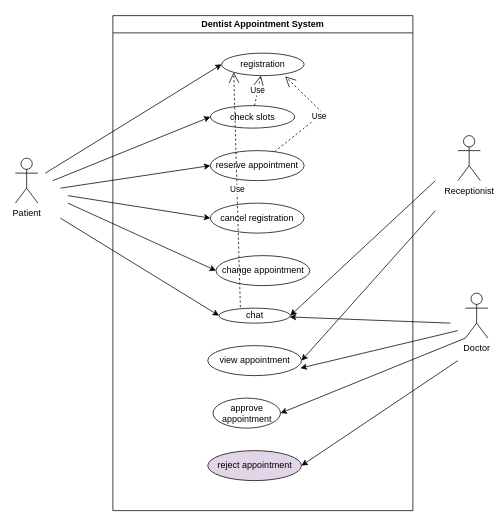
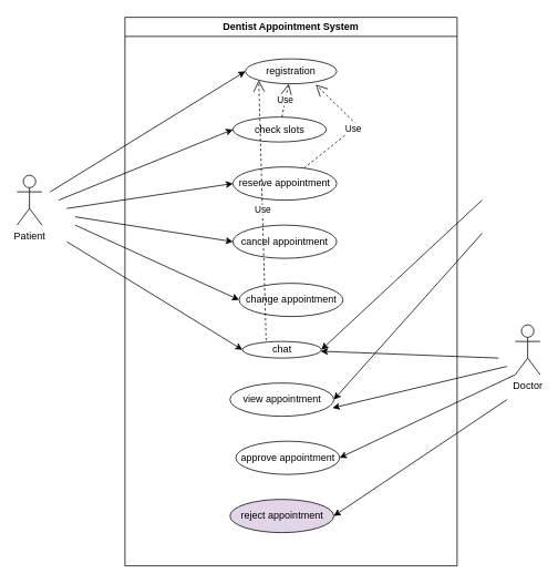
  <mxCell id="0" />
  <mxCell id="1" parent="0" />
  <mxCell id="2" value="Dentist Appointment System" style="swimlane;whiteSpace=wrap;html=1;" vertex="1" parent="1"><mxGeometry x="150" y="20" width="400" height="660" as="geometry" /></mxCell>
  <mxCell id="3" value="registration" style="ellipse;whiteSpace=wrap;html=1;" vertex="1" parent="2"><mxGeometry x="145" y="50" width="110" height="30" as="geometry" /></mxCell>
  <mxCell id="4" value="view appointment" style="ellipse;whiteSpace=wrap;html=1;" vertex="1" parent="2"><mxGeometry x="126.5" y="440" width="125" height="40" as="geometry" /></mxCell>
  <mxCell id="5" value="check slots" style="ellipse;whiteSpace=wrap;html=1;" vertex="1" parent="2"><mxGeometry x="130" y="120" width="112.5" height="30" as="geometry" /></mxCell>
  <mxCell id="6" value="reserve appointment" style="ellipse;whiteSpace=wrap;html=1;" vertex="1" parent="2"><mxGeometry x="130" y="180" width="125" height="40" as="geometry" /></mxCell>
- <mxCell id="7" value="approve appointment" style="ellipse;whiteSpace=wrap;html=1;" vertex="1" parent="2"><mxGeometry x="133.5" y="510" width="90" height="40" as="geometry" /></mxCell>
+ <mxCell id="7" value="approve appointment" style="ellipse;whiteSpace=wrap;html=1;" vertex="1" parent="2"><mxGeometry x="133.5" y="510" width="125" height="40" as="geometry" /></mxCell>
  <mxCell id="8" value="reject appointment" style="ellipse;whiteSpace=wrap;html=1;fillColor=#e1d5e7;" vertex="1" parent="2"><mxGeometry x="126.5" y="580" width="125" height="40" as="geometry" /></mxCell>
  <mxCell id="9" value="chat" style="ellipse;whiteSpace=wrap;html=1;" vertex="1" parent="2"><mxGeometry x="141.5" y="390" width="95" height="20" as="geometry" /></mxCell>
- <mxCell id="10" value="cancel registration" style="ellipse;whiteSpace=wrap;html=1;" vertex="1" parent="2"><mxGeometry x="130" y="250" width="125" height="40" as="geometry" /></mxCell>
+ <mxCell id="10" value="cancel appointment" style="ellipse;whiteSpace=wrap;html=1;" vertex="1" parent="2"><mxGeometry x="130" y="250" width="125" height="40" as="geometry" /></mxCell>
  <mxCell id="11" value="change appointment" style="ellipse;whiteSpace=wrap;html=1;" vertex="1" parent="2"><mxGeometry x="137.5" y="320" width="125" height="40" as="geometry" /></mxCell>
  <mxCell id="12" value="Use" style="endArrow=open;endSize=12;dashed=1;html=1;rounded=0;" edge="1" parent="2" source="5" target="3"><mxGeometry width="160" relative="1" as="geometry"><mxPoint x="100" y="230" as="sourcePoint" /><mxPoint x="260" y="230" as="targetPoint" /></mxGeometry></mxCell>
  <mxCell id="13" value="Use" style="endArrow=open;endSize=12;dashed=1;html=1;rounded=0;entryX=0.77;entryY=1.032;entryDx=0;entryDy=0;entryPerimeter=0;" edge="1" parent="2" source="6" target="3"><mxGeometry width="160" relative="1" as="geometry"><mxPoint x="438.974" y="330.018" as="sourcePoint" /><mxPoint x="447.218" y="289.981" as="targetPoint" /><Array as="points"><mxPoint x="280" y="130" /></Array></mxGeometry></mxCell>
  <mxCell id="14" value="Use" style="endArrow=open;endSize=12;dashed=1;html=1;rounded=0;entryX=0;entryY=1;entryDx=0;entryDy=0;exitX=0.3;exitY=-0.058;exitDx=0;exitDy=0;exitPerimeter=0;" edge="1" parent="2" source="9" target="3"><mxGeometry width="160" relative="1" as="geometry"><mxPoint x="453.137" y="530.025" as="sourcePoint" /><mxPoint x="469.25" y="428.44" as="targetPoint" /></mxGeometry></mxCell>
  <mxCell id="15" value="Patient" style="shape=umlActor;verticalLabelPosition=bottom;verticalAlign=top;html=1;outlineConnect=0;" vertex="1" parent="1"><mxGeometry x="20" y="210" width="30" height="60" as="geometry" /></mxCell>
- <mxCell id="16" value="Receptionist" style="shape=umlActor;verticalLabelPosition=bottom;verticalAlign=top;html=1;outlineConnect=0;" vertex="1" parent="1"><mxGeometry x="610" y="180" width="30" height="60" as="geometry" /></mxCell>
  <mxCell id="17" value="Doctor" style="shape=umlActor;verticalLabelPosition=bottom;verticalAlign=top;html=1;outlineConnect=0;" vertex="1" parent="1"><mxGeometry x="620" y="390" width="30" height="60" as="geometry" /></mxCell>
  <mxCell id="18" value="" style="endArrow=classic;html=1;rounded=0;entryX=0;entryY=0.5;entryDx=0;entryDy=0;" edge="1" parent="1" target="3"><mxGeometry width="50" height="50" relative="1" as="geometry"><mxPoint x="60" y="230" as="sourcePoint" /><mxPoint x="360" y="280" as="targetPoint" /></mxGeometry></mxCell>
  <mxCell id="19" value="" style="endArrow=classic;html=1;rounded=0;entryX=0;entryY=0.5;entryDx=0;entryDy=0;" edge="1" parent="1" target="5"><mxGeometry width="50" height="50" relative="1" as="geometry"><mxPoint x="70" y="240" as="sourcePoint" /><mxPoint x="305" y="95" as="targetPoint" /></mxGeometry></mxCell>
  <mxCell id="20" value="" style="endArrow=classic;html=1;rounded=0;entryX=0;entryY=0.5;entryDx=0;entryDy=0;" edge="1" parent="1" target="6"><mxGeometry width="50" height="50" relative="1" as="geometry"><mxPoint x="80" y="250" as="sourcePoint" /><mxPoint x="290" y="165" as="targetPoint" /></mxGeometry></mxCell>
  <mxCell id="21" value="" style="endArrow=classic;html=1;rounded=0;entryX=0;entryY=0.5;entryDx=0;entryDy=0;" edge="1" parent="1" target="10"><mxGeometry width="50" height="50" relative="1" as="geometry"><mxPoint x="90" y="260" as="sourcePoint" /><mxPoint x="290" y="230" as="targetPoint" /></mxGeometry></mxCell>
  <mxCell id="22" value="" style="endArrow=classic;html=1;rounded=0;entryX=0;entryY=0.5;entryDx=0;entryDy=0;" edge="1" parent="1" target="9"><mxGeometry width="50" height="50" relative="1" as="geometry"><mxPoint x="80" y="290" as="sourcePoint" /><mxPoint x="290" y="300" as="targetPoint" /></mxGeometry></mxCell>
  <mxCell id="23" value="" style="endArrow=classic;html=1;rounded=0;entryX=1;entryY=0.5;entryDx=0;entryDy=0;" edge="1" parent="1" target="9"><mxGeometry width="50" height="50" relative="1" as="geometry"><mxPoint x="580" y="240" as="sourcePoint" /><mxPoint x="350" y="340" as="targetPoint" /></mxGeometry></mxCell>
  <mxCell id="24" value="" style="endArrow=classic;html=1;rounded=0;entryX=1;entryY=0.5;entryDx=0;entryDy=0;" edge="1" parent="1" target="4"><mxGeometry width="50" height="50" relative="1" as="geometry"><mxPoint x="580" y="280" as="sourcePoint" /><mxPoint x="396.5" y="430" as="targetPoint" /></mxGeometry></mxCell>
  <mxCell id="25" value="" style="endArrow=classic;html=1;rounded=0;" edge="1" parent="1" target="9"><mxGeometry width="50" height="50" relative="1" as="geometry"><mxPoint x="600" y="430" as="sourcePoint" /><mxPoint x="411.5" y="490" as="targetPoint" /></mxGeometry></mxCell>
  <mxCell id="26" value="" style="endArrow=classic;html=1;rounded=0;entryX=0.988;entryY=0.75;entryDx=0;entryDy=0;entryPerimeter=0;" edge="1" parent="1" target="4"><mxGeometry width="50" height="50" relative="1" as="geometry"><mxPoint x="610" y="440" as="sourcePoint" /><mxPoint x="395.732" y="431.791" as="targetPoint" /></mxGeometry></mxCell>
  <mxCell id="27" value="" style="endArrow=classic;html=1;rounded=0;entryX=1;entryY=0.5;entryDx=0;entryDy=0;" edge="1" parent="1" target="7"><mxGeometry width="50" height="50" relative="1" as="geometry"><mxPoint x="620" y="450" as="sourcePoint" /><mxPoint x="410" y="500" as="targetPoint" /></mxGeometry></mxCell>
  <mxCell id="28" value="" style="endArrow=classic;html=1;rounded=0;entryX=1;entryY=0.5;entryDx=0;entryDy=0;" edge="1" parent="1" target="8"><mxGeometry width="50" height="50" relative="1" as="geometry"><mxPoint x="610" y="480" as="sourcePoint" /><mxPoint x="418.5" y="560" as="targetPoint" /></mxGeometry></mxCell>
  <mxCell id="29" value="" style="endArrow=classic;html=1;rounded=0;entryX=0;entryY=0.5;entryDx=0;entryDy=0;" edge="1" parent="1" target="11"><mxGeometry width="50" height="50" relative="1" as="geometry"><mxPoint x="90" y="270" as="sourcePoint" /><mxPoint x="290" y="300" as="targetPoint" /></mxGeometry></mxCell>
